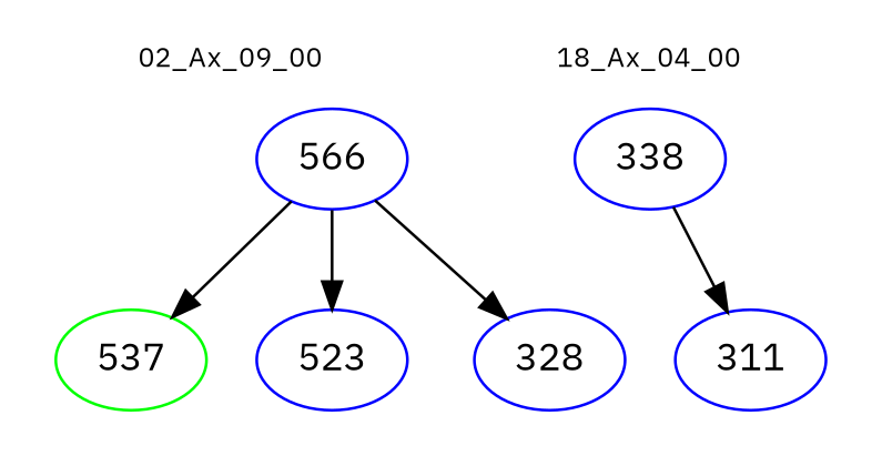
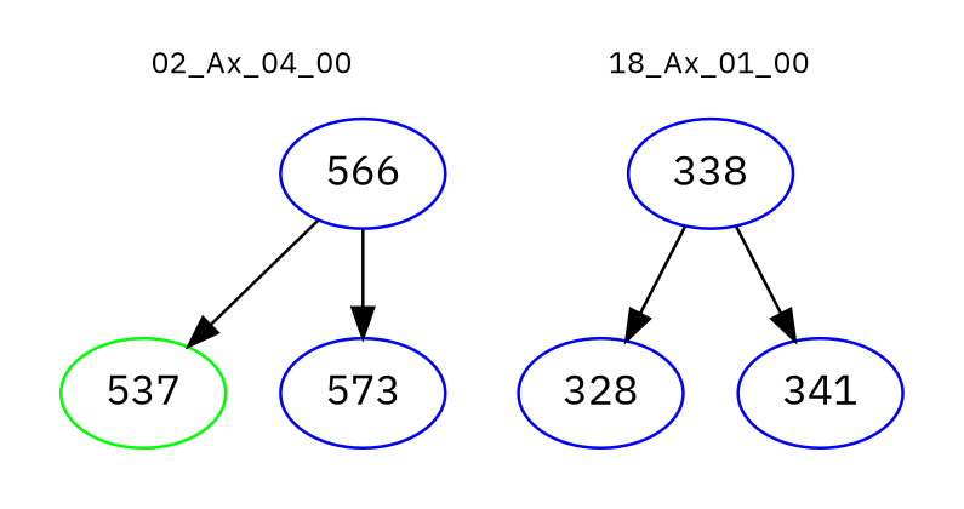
  digraph {
    fontname="IBM Plex Sans"
    node [color=blue fontname="IBM Plex Sans"]
    edge [color=black fontname="IBM Plex Sans"]
    n1 [label=566]
    n2 [color=green label=537]
-   n3 [label=523]
+   n3 [label=573]
    n4 [label=338]
    n5 [label=328]
-   n6 [label=311]
+   n6 [label=341]
    subgraph cluster_1 {
      color=white
      fontsize=10
-     label="02_Ax_09_00"
+     label="02_Ax_04_00"
      n1
      n2
      n3
    }
    subgraph cluster_2 {
      color=white
      fontsize=10
-     label="18_Ax_04_00"
+     label="18_Ax_01_00"
      n4
      n5
      n6
    }
    n1 -> n2
    n1 -> n3
-   n1 -> n5
+   n4 -> n5
    n4 -> n6
  }
